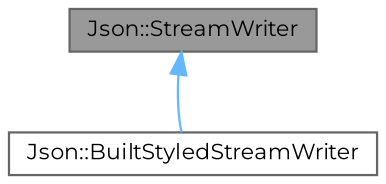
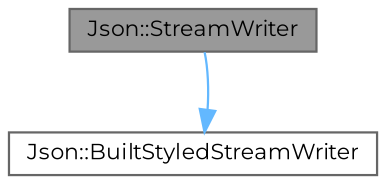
  digraph {
    fontname=Montserrat
    node [color=gray40 fontname=Montserrat fontsize=10 shape=box style=filled]
    n1 [fillcolor=grey60 fontcolor=black height=0.2 label="Json::StreamWriter" width=0.4]
    n2 [fillcolor=white height=0.2 label="Json::BuiltStyledStreamWriter" width=0.4]
-   n1 -> n2 [color=steelblue1 dir=back fontname=Montserrat fontsize=10 labelfontname=Helvetica labelfontsize=10 style=solid]
+   n2 -> n1 [color=steelblue1 dir=back fontname=Montserrat fontsize=10 labelfontname=Helvetica labelfontsize=10 style=solid]
  }
